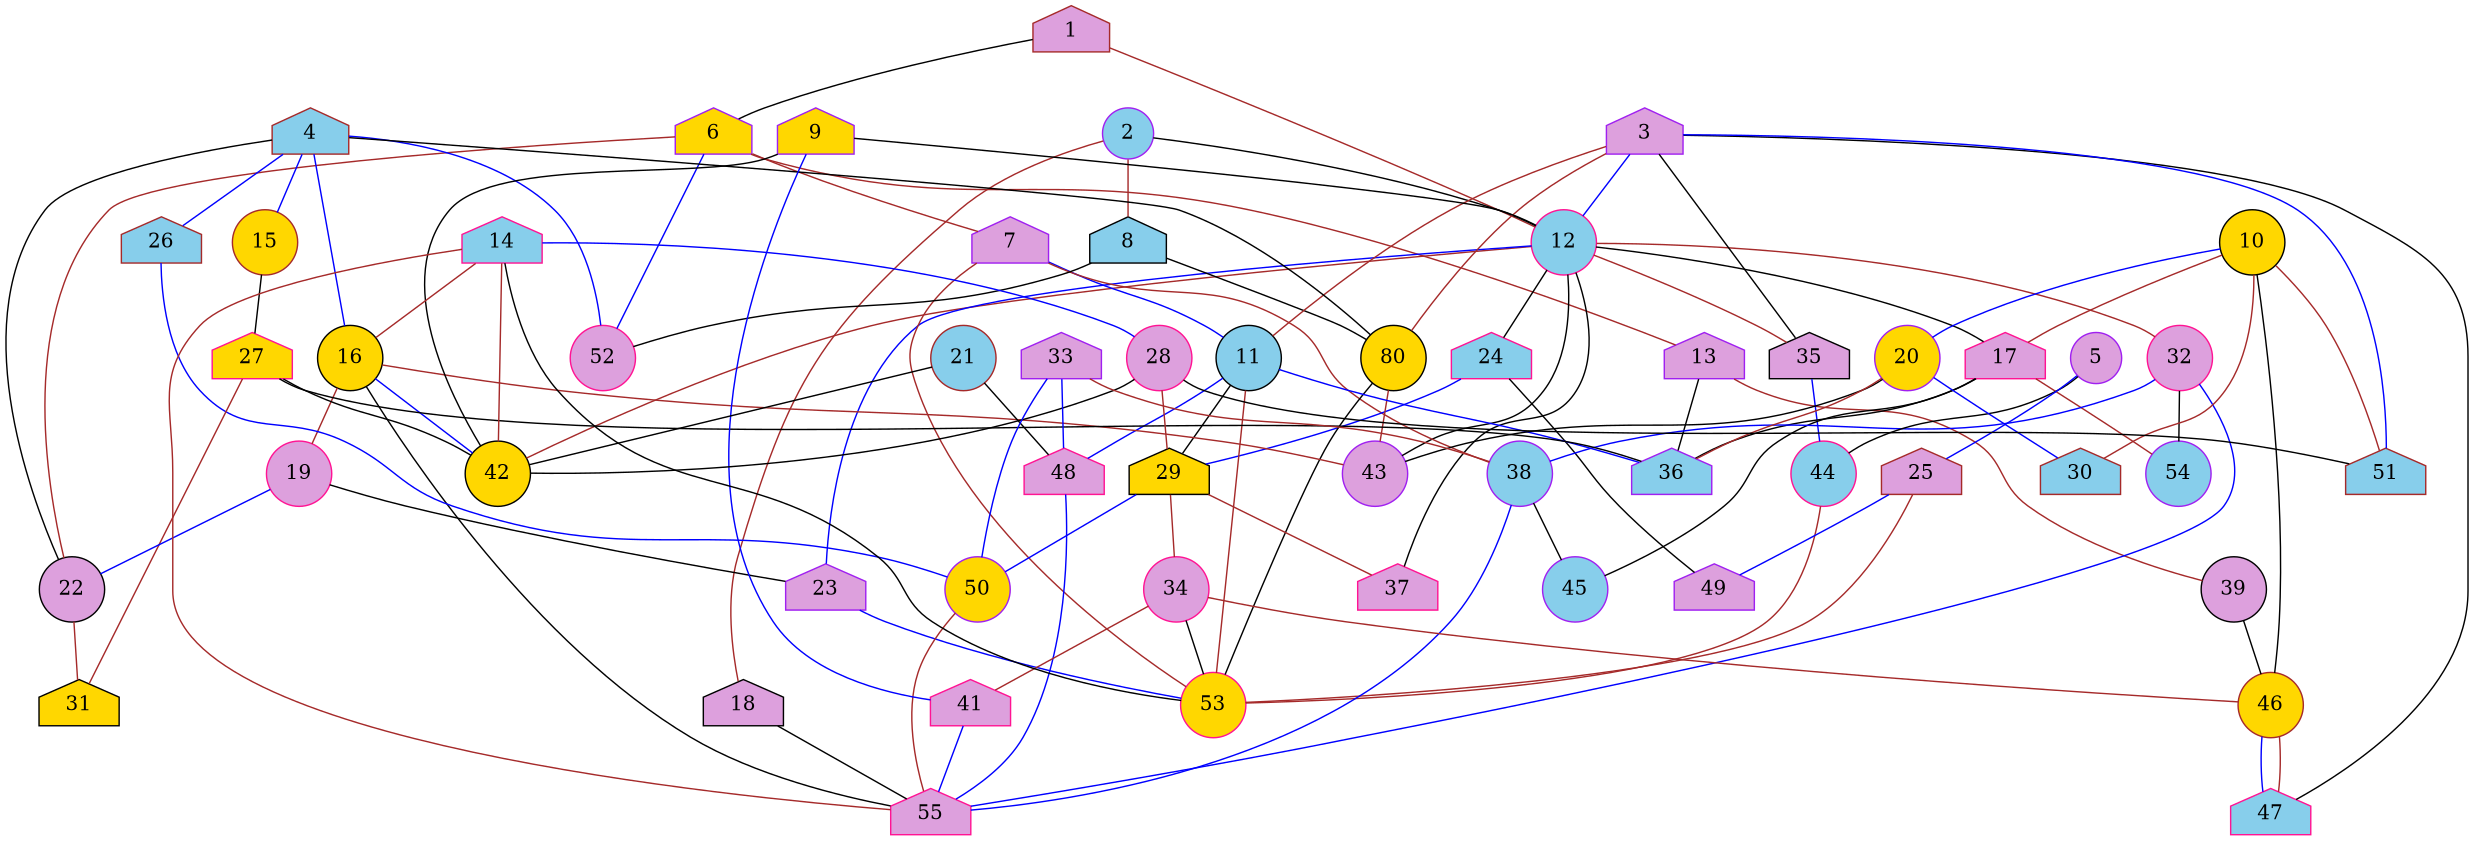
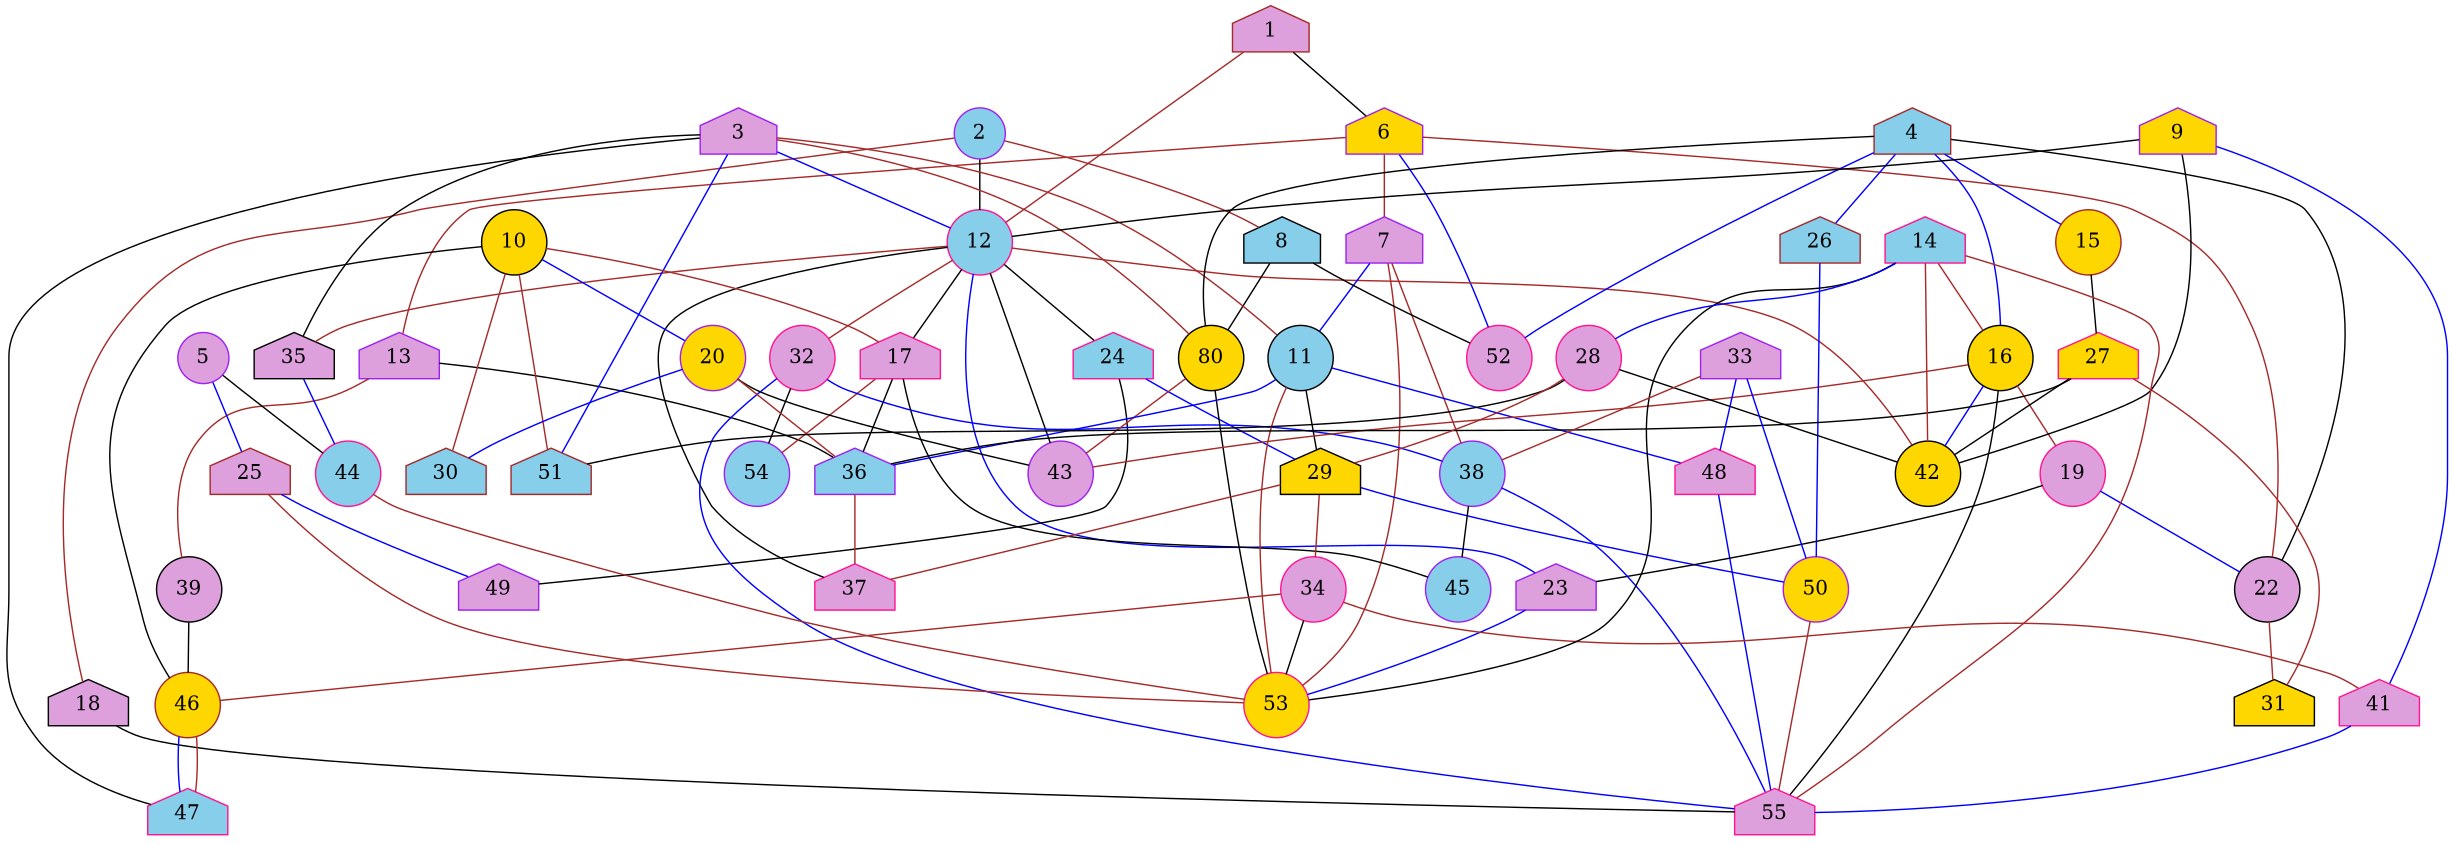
  graph {
    node [color=purple fillcolor=plum shape=house style=filled]
    edge [color=brown]
    1 [color=brown]
    6 [fillcolor=gold]
    12 [color=deeppink fillcolor=skyblue shape=circle]
    22 [color=black shape=circle]
    52 [color=deeppink shape=circle]
    7
    13
    35 [color=black]
    42 [color=black fillcolor=gold shape=circle]
    17 [color=deeppink]
    23
    24 [color=deeppink fillcolor=skyblue]
    32 [color=deeppink shape=circle]
    37 [color=deeppink]
    43 [shape=circle]
    2 [fillcolor=skyblue shape=circle]
    8 [color=black fillcolor=skyblue]
    18 [color=black]
    n19 [color=black fillcolor=gold label=80 shape=circle]
    55 [color=deeppink]
    3
    11 [color=black fillcolor=skyblue shape=circle]
    47 [color=deeppink fillcolor=skyblue]
    51 [color=brown fillcolor=skyblue]
    53 [color=deeppink fillcolor=gold shape=circle]
    29 [color=black fillcolor=gold]
    36 [fillcolor=skyblue]
    48 [color=deeppink]
    44 [color=deeppink fillcolor=skyblue shape=circle]
    4 [color=brown fillcolor=skyblue]
    15 [color=brown fillcolor=gold shape=circle]
    16 [color=black fillcolor=gold shape=circle]
    26 [color=brown fillcolor=skyblue]
    27 [color=deeppink fillcolor=gold]
    19 [color=deeppink shape=circle]
    31 [color=black fillcolor=gold]
    50 [fillcolor=gold shape=circle]
    5 [shape=circle]
    25 [color=brown]
    49
    38 [fillcolor=skyblue shape=circle]
    39 [color=black shape=circle]
    45 [fillcolor=skyblue shape=circle]
    9 [fillcolor=gold]
    41 [color=deeppink]
    10 [color=black fillcolor=gold shape=circle]
    20 [fillcolor=gold shape=circle]
    30 [color=brown fillcolor=skyblue]
    46 [color=brown fillcolor=gold shape=circle]
    54 [fillcolor=skyblue shape=circle]
    34 [color=deeppink shape=circle]
    14 [color=deeppink fillcolor=skyblue]
    28 [color=deeppink shape=circle]
-   21 [color=brown fillcolor=skyblue shape=circle]
    33
    1 -- 6 [color=black]
    1 -- 12
    6 -- 22
    6 -- 52 [color=blue]
    6 -- 7
    6 -- 13
    12 -- 35
    12 -- 42
    12 -- 17 [color=black]
    12 -- 23 [color=blue]
    12 -- 24 [color=black]
    12 -- 32
    12 -- 37 [color=black]
    12 -- 43 [color=black]
    22 -- 31
    7 -- 11 [color=blue]
    7 -- 53
    7 -- 38
    13 -- 36 [color=black]
    13 -- 39
    35 -- 44 [color=blue]
    17 -- 36 [color=black]
    17 -- 45 [color=black]
    17 -- 54
    23 -- 53 [color=blue]
    24 -- 29 [color=blue]
    24 -- 49 [color=black]
    32 -- 55 [color=blue]
    32 -- 38 [color=blue]
    32 -- 54 [color=black]
    2 -- 12 [color=black]
    2 -- 8
    2 -- 18
    8 -- 52 [color=black]
    8 -- n19 [color=black]
    18 -- 55 [color=black]
    n19 -- 43
    n19 -- 53 [color=black]
    3 -- 12 [color=blue]
    3 -- 35 [color=black]
    3 -- n19
    3 -- 11
    3 -- 47 [color=black]
    3 -- 51 [color=blue]
    11 -- 53
    11 -- 29 [color=black]
    11 -- 36 [color=blue]
    11 -- 48 [color=blue]
    29 -- 37
    29 -- 50 [color=blue]
    29 -- 34
+   36 -- 37
    48 -- 55 [color=blue]
    44 -- 53
    4 -- 22 [color=black]
    4 -- 52 [color=blue]
    4 -- n19 [color=black]
    4 -- 15 [color=blue]
    4 -- 16 [color=blue]
    4 -- 26 [color=blue]
    15 -- 27 [color=black]
    16 -- 42 [color=blue]
    16 -- 43
    16 -- 55 [color=black]
    16 -- 19
    26 -- 50 [color=blue]
    27 -- 42 [color=black]
    27 -- 36 [color=black]
    27 -- 31
    19 -- 22 [color=blue]
    19 -- 23 [color=black]
    50 -- 55
    5 -- 44 [color=black]
    5 -- 25 [color=blue]
    25 -- 53
    25 -- 49 [color=blue]
    38 -- 55 [color=blue]
    38 -- 45 [color=black]
    39 -- 46 [color=black]
    9 -- 12 [color=black]
    9 -- 42 [color=black]
    9 -- 41 [color=blue]
    41 -- 55 [color=blue]
    10 -- 17
    10 -- 51
    10 -- 20 [color=blue]
    10 -- 30
    10 -- 46 [color=black]
    20 -- 43 [color=black]
    20 -- 36
    20 -- 30 [color=blue]
    46 -- 47 [color=blue]
    46 -- 47
    34 -- 53 [color=black]
    34 -- 41
    34 -- 46
    14 -- 42
    14 -- 55
    14 -- 53 [color=black]
    14 -- 16
    14 -- 28 [color=blue]
    28 -- 42 [color=black]
    28 -- 51 [color=black]
    28 -- 29
-   21 -- 42 [color=black]
-   21 -- 48 [color=black]
    33 -- 48 [color=blue]
    33 -- 50 [color=blue]
    33 -- 38
  }
